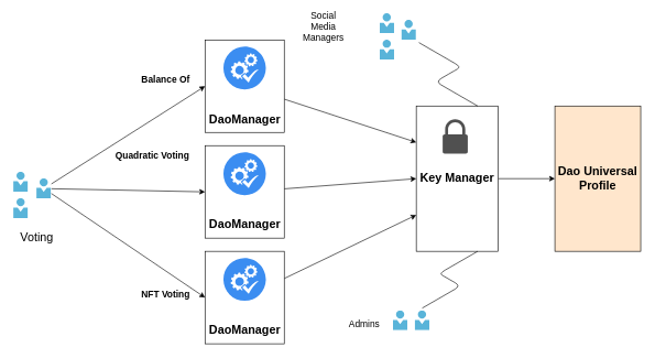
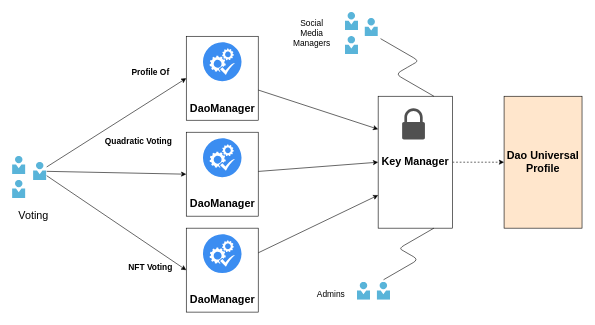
  <mxCell id="0" />
  <mxCell id="1" parent="0" />
- <mxCell id="2" style="edgeStyle=orthogonalEdgeStyle;rounded=0;orthogonalLoop=1;jettySize=auto;html=1;entryX=0;entryY=0.5;entryDx=0;entryDy=0;" parent="1" source="3" target="5" edge="1"><mxGeometry relative="1" as="geometry" /></mxCell>
+ <mxCell id="2" style="edgeStyle=orthogonalEdgeStyle;rounded=0;orthogonalLoop=1;jettySize=auto;html=1;entryX=0;entryY=0.5;entryDx=0;entryDy=0;dashed=1;" parent="1" source="3" target="5" edge="1"><mxGeometry relative="1" as="geometry" /></mxCell>
  <mxCell id="3" value="&lt;b&gt;&lt;font style=&quot;font-size: 18px&quot;&gt;Key Manager&lt;/font&gt;&lt;/b&gt;" style="rounded=0;whiteSpace=wrap;html=1;" parent="1" vertex="1"><mxGeometry x="630" y="160" width="124" height="220" as="geometry" /></mxCell>
  <mxCell id="4" value="" style="pointerEvents=1;shadow=0;dashed=0;html=1;strokeColor=none;fillColor=#505050;labelPosition=center;verticalLabelPosition=bottom;verticalAlign=top;outlineConnect=0;align=center;shape=mxgraph.office.security.lock_protected;" parent="1" vertex="1"><mxGeometry x="670" y="180" width="38" height="52" as="geometry" /></mxCell>
  <mxCell id="5" value="&lt;b&gt;&lt;font style=&quot;font-size: 18px&quot;&gt;Dao Universal Profile&lt;/font&gt;&lt;/b&gt;" style="rounded=0;whiteSpace=wrap;html=1;fillColor=#ffe6cc;" parent="1" vertex="1"><mxGeometry x="840" y="160" width="130" height="220" as="geometry" /></mxCell>
  <mxCell id="6" style="edgeStyle=none;rounded=0;orthogonalLoop=1;jettySize=auto;html=1;entryX=0;entryY=0.25;entryDx=0;entryDy=0;" parent="1" source="7" target="3" edge="1"><mxGeometry relative="1" as="geometry" /></mxCell>
  <mxCell id="7" value="" style="rounded=0;whiteSpace=wrap;html=1;" parent="1" vertex="1"><mxGeometry x="310" y="60" width="120" height="140" as="geometry" /></mxCell>
  <mxCell id="8" value="&lt;font style=&quot;font-size: 18px&quot;&gt;&lt;b&gt;DaoManager&lt;/b&gt;&lt;/font&gt;" style="text;html=1;align=center;verticalAlign=middle;resizable=0;points=[];autosize=1;" parent="1" vertex="1"><mxGeometry x="310" y="170" width="120" height="20" as="geometry" /></mxCell>
  <mxCell id="9" value="" style="edgeStyle=isometricEdgeStyle;endArrow=none;html=1;entryX=0.75;entryY=1;entryDx=0;entryDy=0;exitX=0.491;exitY=-0.133;exitDx=0;exitDy=0;exitPerimeter=0;" parent="1" source="24" target="3" edge="1"><mxGeometry width="50" height="100" relative="1" as="geometry"><mxPoint x="429.688" y="440" as="sourcePoint" /><mxPoint x="516.25" y="390" as="targetPoint" /></mxGeometry></mxCell>
  <mxCell id="10" value="&lt;font style=&quot;font-size: 18px&quot;&gt;Voting&lt;/font&gt;" style="text;html=1;align=center;verticalAlign=middle;resizable=0;points=[];autosize=1;" parent="1" vertex="1"><mxGeometry x="20" y="350" width="70" height="20" as="geometry" /></mxCell>
  <mxCell id="11" value="" style="edgeStyle=isometricEdgeStyle;endArrow=none;html=1;elbow=vertical;entryX=1.18;entryY=1.133;entryDx=0;entryDy=0;exitX=0.75;exitY=0;exitDx=0;exitDy=0;entryPerimeter=0;" parent="1" source="3" target="20" edge="1"><mxGeometry width="50" height="100" relative="1" as="geometry"><mxPoint x="454.688" y="440" as="sourcePoint" /><mxPoint x="465.307" y="120" as="targetPoint" /></mxGeometry></mxCell>
  <mxCell id="12" value="" style="aspect=fixed;html=1;points=[];align=center;image;fontSize=12;image=img/lib/mscae/Person.svg;" parent="1" vertex="1"><mxGeometry x="20" y="260" width="22.2" height="30" as="geometry" /></mxCell>
  <mxCell id="13" style="edgeStyle=none;rounded=0;orthogonalLoop=1;jettySize=auto;html=1;entryX=0;entryY=0.5;entryDx=0;entryDy=0;" parent="1" source="16" target="7" edge="1"><mxGeometry relative="1" as="geometry" /></mxCell>
  <mxCell id="14" style="edgeStyle=none;rounded=0;orthogonalLoop=1;jettySize=auto;html=1;entryX=0;entryY=0.5;entryDx=0;entryDy=0;" parent="1" source="16" target="31" edge="1"><mxGeometry relative="1" as="geometry" /></mxCell>
  <mxCell id="15" style="edgeStyle=none;rounded=0;orthogonalLoop=1;jettySize=auto;html=1;entryX=0;entryY=0.5;entryDx=0;entryDy=0;" parent="1" source="16" target="27" edge="1"><mxGeometry relative="1" as="geometry" /></mxCell>
  <mxCell id="16" value="" style="aspect=fixed;html=1;points=[];align=center;image;fontSize=12;image=img/lib/mscae/Person.svg;" parent="1" vertex="1"><mxGeometry x="55" y="270" width="22.2" height="30" as="geometry" /></mxCell>
  <mxCell id="17" value="" style="aspect=fixed;html=1;points=[];align=center;image;fontSize=12;image=img/lib/mscae/Person.svg;" parent="1" vertex="1"><mxGeometry x="20" y="300" width="22.2" height="30" as="geometry" /></mxCell>
- <mxCell id="18" value="&lt;span style=&quot;font-size: 14px&quot;&gt;Social&lt;/span&gt;&lt;br style=&quot;font-size: 14px&quot;&gt;&lt;span style=&quot;font-size: 14px&quot;&gt;Media&lt;/span&gt;&lt;br style=&quot;font-size: 14px&quot;&gt;&lt;span style=&quot;font-size: 14px&quot;&gt;Managers&lt;/span&gt;" style="text;html=1;align=center;verticalAlign=middle;resizable=0;points=[];autosize=1;" parent="1" vertex="1"><mxGeometry x="448.75" y="15" width="80" height="50" as="geometry" /></mxCell>
+ <mxCell id="18" value="&lt;span style=&quot;font-size: 14px&quot;&gt;Social&lt;/span&gt;&lt;br style=&quot;font-size: 14px&quot;&gt;&lt;span style=&quot;font-size: 14px&quot;&gt;Media&lt;/span&gt;&lt;br style=&quot;font-size: 14px&quot;&gt;&lt;span style=&quot;font-size: 14px&quot;&gt;Managers&lt;/span&gt;" style="text;html=1;align=center;verticalAlign=middle;resizable=0;points=[];autosize=1;" parent="1" vertex="1"><mxGeometry x="478.75" y="30" width="80" height="50" as="geometry" /></mxCell>
  <mxCell id="19" value="" style="aspect=fixed;html=1;points=[];align=center;image;fontSize=12;image=img/lib/mscae/Person.svg;" parent="1" vertex="1"><mxGeometry x="574.67" y="20" width="22.2" height="30" as="geometry" /></mxCell>
  <mxCell id="20" value="" style="aspect=fixed;html=1;points=[];align=center;image;fontSize=12;image=img/lib/mscae/Person.svg;" parent="1" vertex="1"><mxGeometry x="607.8" y="30" width="22.2" height="30" as="geometry" /></mxCell>
  <mxCell id="21" value="" style="aspect=fixed;html=1;points=[];align=center;image;fontSize=12;image=img/lib/mscae/Person.svg;" parent="1" vertex="1"><mxGeometry x="574.67" y="60" width="22.2" height="30" as="geometry" /></mxCell>
  <mxCell id="22" value="&lt;span&gt;&lt;font style=&quot;font-size: 14px&quot;&gt;Admins&lt;/font&gt;&lt;/span&gt;" style="text;html=1;align=center;verticalAlign=middle;resizable=0;points=[];autosize=1;" parent="1" vertex="1"><mxGeometry x="521.25" y="480" width="60" height="20" as="geometry" /></mxCell>
  <mxCell id="23" value="" style="aspect=fixed;html=1;points=[];align=center;image;fontSize=12;image=img/lib/mscae/Person.svg;" parent="1" vertex="1"><mxGeometry x="594.97" y="470" width="22.2" height="30" as="geometry" /></mxCell>
  <mxCell id="24" value="" style="aspect=fixed;html=1;points=[];align=center;image;fontSize=12;image=img/lib/mscae/Person.svg;" parent="1" vertex="1"><mxGeometry x="628.1" y="470" width="22.2" height="30" as="geometry" /></mxCell>
  <mxCell id="25" value="" style="html=1;aspect=fixed;strokeColor=none;shadow=0;align=center;verticalAlign=top;fillColor=#3B8DF1;shape=mxgraph.gcp2.systems_check" parent="1" vertex="1"><mxGeometry x="337.84" y="70" width="64.32" height="64.97" as="geometry" /></mxCell>
  <mxCell id="26" style="edgeStyle=none;rounded=0;orthogonalLoop=1;jettySize=auto;html=1;entryX=0;entryY=0.5;entryDx=0;entryDy=0;" parent="1" source="27" target="3" edge="1"><mxGeometry relative="1" as="geometry" /></mxCell>
  <mxCell id="27" value="" style="rounded=0;whiteSpace=wrap;html=1;" parent="1" vertex="1"><mxGeometry x="310" y="220" width="120" height="140" as="geometry" /></mxCell>
  <mxCell id="28" value="&lt;font style=&quot;font-size: 18px&quot;&gt;&lt;b&gt;DaoManager&lt;/b&gt;&lt;/font&gt;" style="text;html=1;align=center;verticalAlign=middle;resizable=0;points=[];autosize=1;" parent="1" vertex="1"><mxGeometry x="310" y="330" width="120" height="20" as="geometry" /></mxCell>
  <mxCell id="29" value="" style="html=1;aspect=fixed;strokeColor=none;shadow=0;align=center;verticalAlign=top;fillColor=#3B8DF1;shape=mxgraph.gcp2.systems_check" parent="1" vertex="1"><mxGeometry x="337.84" y="230" width="64.32" height="64.97" as="geometry" /></mxCell>
  <mxCell id="30" style="edgeStyle=none;rounded=0;orthogonalLoop=1;jettySize=auto;html=1;entryX=0;entryY=0.75;entryDx=0;entryDy=0;" parent="1" source="31" target="3" edge="1"><mxGeometry relative="1" as="geometry" /></mxCell>
  <mxCell id="31" value="" style="rounded=0;whiteSpace=wrap;html=1;" parent="1" vertex="1"><mxGeometry x="310" y="380" width="120" height="140" as="geometry" /></mxCell>
  <mxCell id="32" value="&lt;font style=&quot;font-size: 18px&quot;&gt;&lt;b&gt;DaoManager&lt;/b&gt;&lt;/font&gt;" style="text;html=1;align=center;verticalAlign=middle;resizable=0;points=[];autosize=1;" parent="1" vertex="1"><mxGeometry x="310" y="490" width="120" height="20" as="geometry" /></mxCell>
  <mxCell id="33" value="" style="html=1;aspect=fixed;strokeColor=none;shadow=0;align=center;verticalAlign=top;fillColor=#3B8DF1;shape=mxgraph.gcp2.systems_check" parent="1" vertex="1"><mxGeometry x="337.84" y="390" width="64.32" height="64.97" as="geometry" /></mxCell>
- <mxCell id="34" value="&lt;span style=&quot;font-size: 14px&quot;&gt;&lt;b&gt;Balance Of&lt;/b&gt;&lt;/span&gt;" style="text;html=1;align=center;verticalAlign=middle;resizable=0;points=[];autosize=1;" parent="1" vertex="1"><mxGeometry x="205" y="110" width="90" height="20" as="geometry" /></mxCell>
+ <mxCell id="34" value="&lt;span style=&quot;font-size: 14px&quot;&gt;&lt;b&gt;Profile Of&lt;/b&gt;&lt;/span&gt;" style="text;html=1;align=center;verticalAlign=middle;resizable=0;points=[];autosize=1;" parent="1" vertex="1"><mxGeometry x="205" y="110" width="90" height="20" as="geometry" /></mxCell>
  <mxCell id="35" value="&lt;span style=&quot;font-size: 14px&quot;&gt;&lt;b&gt;Quadratic Voting&lt;/b&gt;&lt;/span&gt;" style="text;html=1;align=center;verticalAlign=middle;resizable=0;points=[];autosize=1;" parent="1" vertex="1"><mxGeometry x="165" y="225" width="130" height="20" as="geometry" /></mxCell>
  <mxCell id="36" value="&lt;span style=&quot;font-size: 14px&quot;&gt;&lt;b&gt;NFT Voting&lt;/b&gt;&lt;/span&gt;" style="text;html=1;align=center;verticalAlign=middle;resizable=0;points=[];autosize=1;" parent="1" vertex="1"><mxGeometry x="205" y="434.97" width="90" height="20" as="geometry" /></mxCell>
